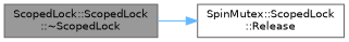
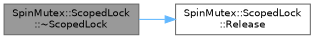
  digraph {
    rankdir=LR
    node [fontname=Helvetica fontsize=10 shape=box style=filled]
-   n1 [color=gray40 fillcolor=grey60 fontcolor=black height=0.2 label="ScopedLock::ScopedLock\l::~ScopedLock" width=0.4]
+   n1 [color=gray40 fillcolor=grey60 fontcolor=black height=0.2 label="SpinMutex::ScopedLock\l::~ScopedLock" width=0.4]
    n2 [color=grey40 fillcolor=white height=0.2 label="SpinMutex::ScopedLock\l::Release" width=0.4]
    n1 -> n2 [color=steelblue1 fontname=Helvetica fontsize=10 labelfontname=Helvetica labelfontsize=10 style=solid]
  }
